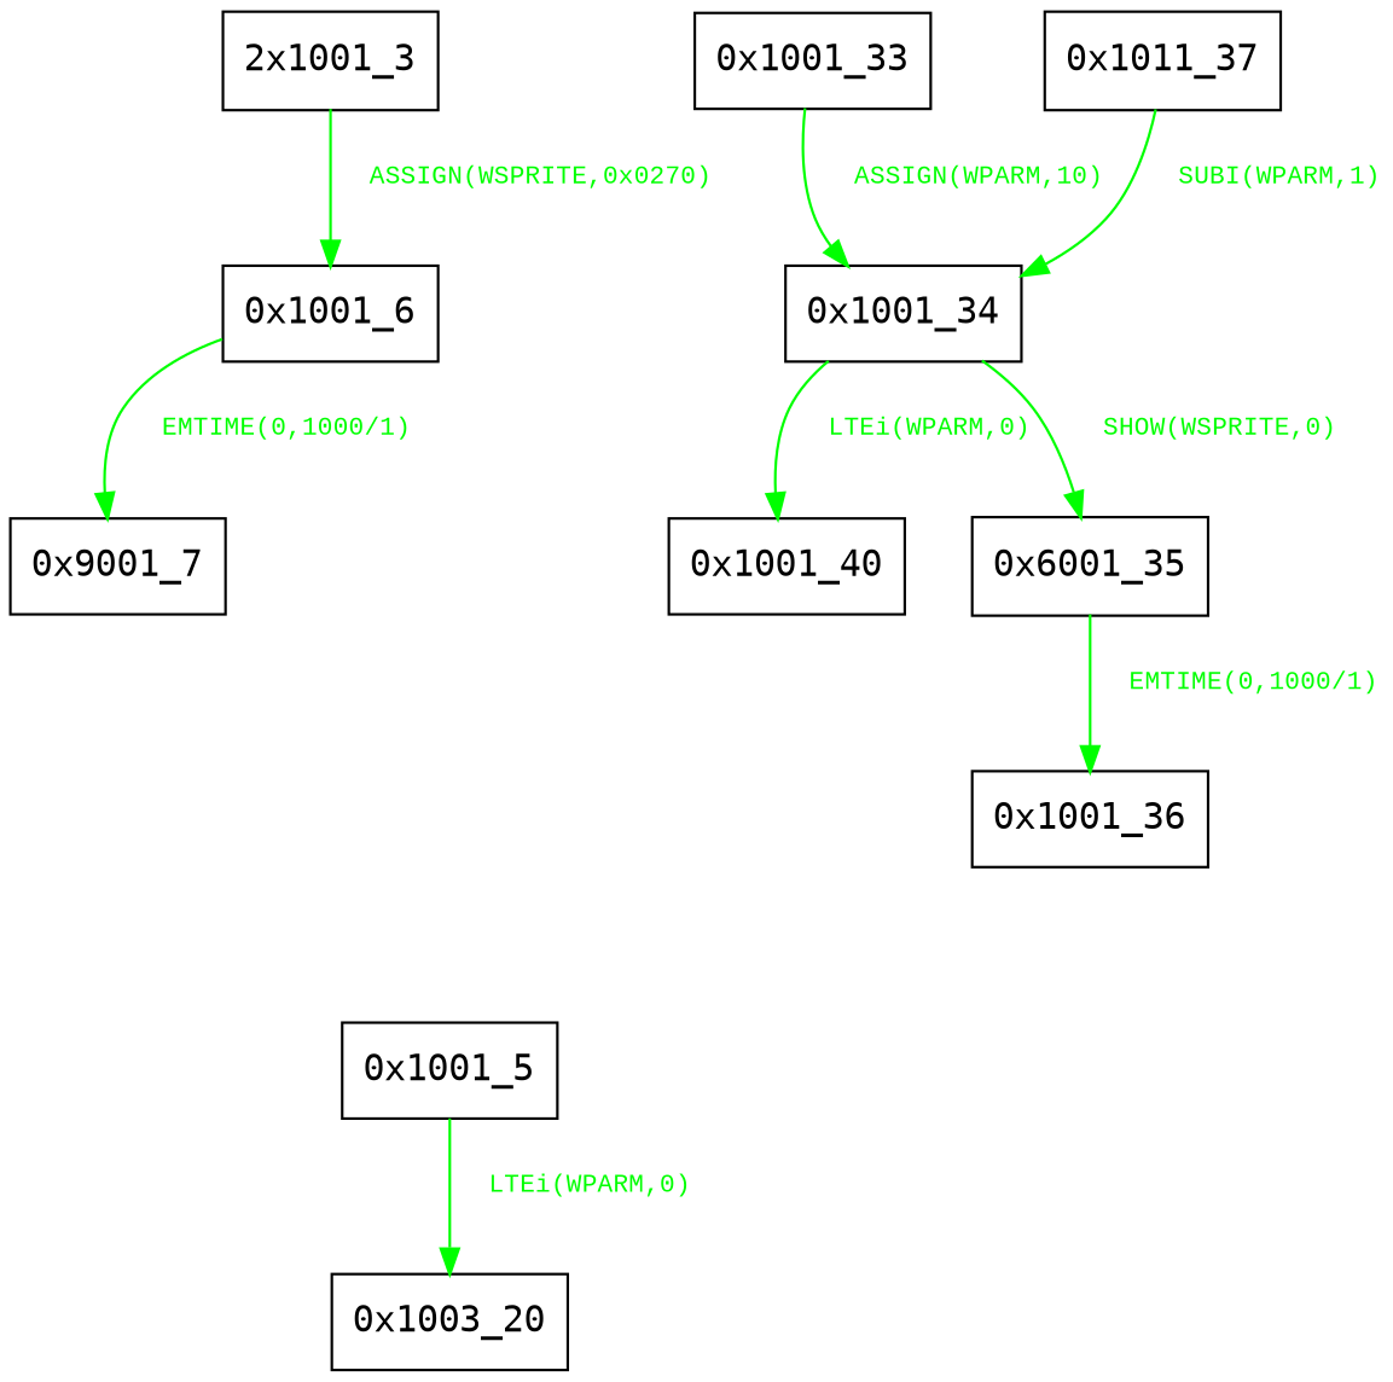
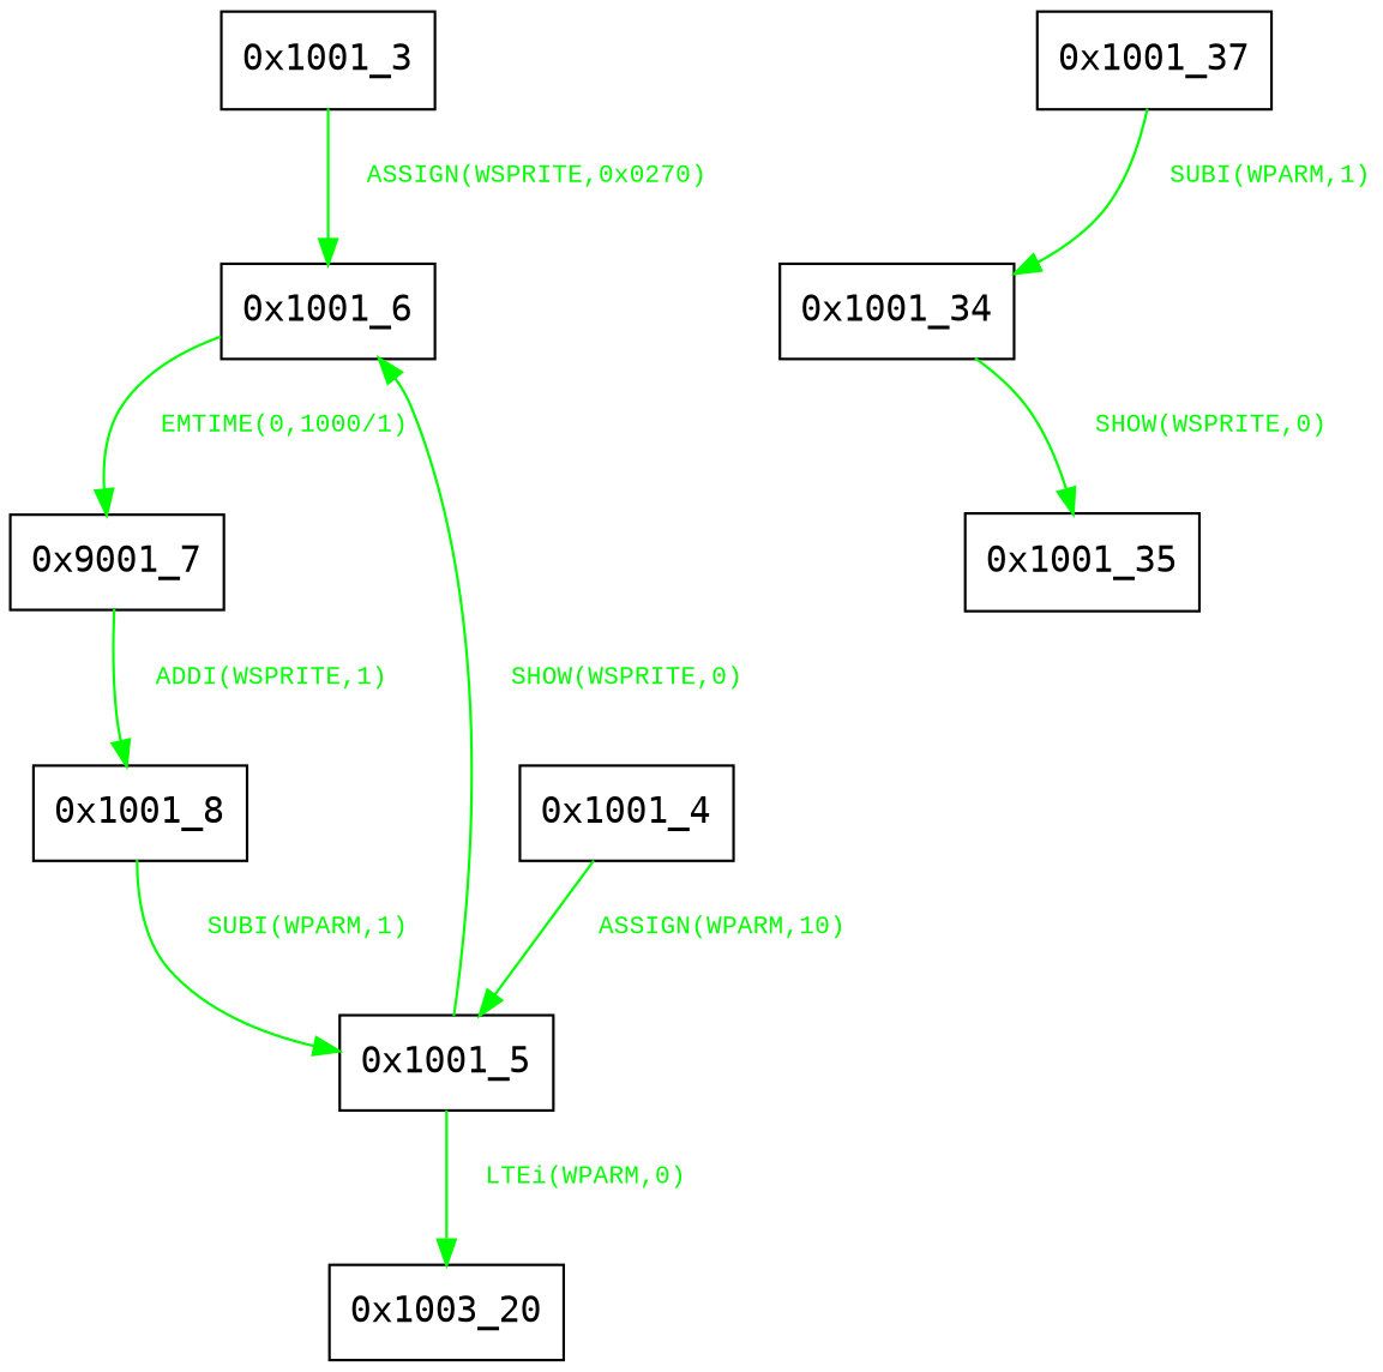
  digraph {
    fontname="DejaVu Sans Mono"
    node [fontname="DejaVu Sans Mono" shape=record]
    edge [color=green fontcolor=green fontname="DejaVu Sans Mono"]
-   "0x1001_3" [label="2x1001_3"]
+   "0x1001_3"
    "0x1001_6"
+   "0x1001_4"
    "0x1001_5"
    n5 [label="0x1003_20"]
    n6 [label="0x9001_7"]
-   "0x1001_33"
+   "0x1001_8"
    "0x1001_34"
-   "0x1001_40"
-   "0x1001_35" [label="0x6001_35"]
-   "0x1001_36"
-   "0x1001_37" [label="0x1011_37"]
+   "0x1001_35"
+   "0x1001_37"
    "0x1001_3" -> "0x1001_6" [label=< <font face="Courier New" point-size="10"> ASSIGN(WSPRITE,0x0270)<br/> </font>>]
    "0x1001_6" -> n6 [label=< <font face="Courier New" point-size="10"> EMTIME(0,1000/1)<br/> </font>>]
+   "0x1001_4" -> "0x1001_5" [label=< <font face="Courier New" point-size="10"> ASSIGN(WPARM,10)<br/> </font>>]
+   "0x1001_5" -> "0x1001_6" [label=< <font face="Courier New" point-size="10"> SHOW(WSPRITE,0)<br/> </font>>]
    "0x1001_5" -> n5 [label=< <font face="Courier New" point-size="10"> LTEi(WPARM,0)<br/> </font>>]
-   "0x1001_33" -> "0x1001_34" [label=< <font face="Courier New" point-size="10"> ASSIGN(WPARM,10)<br/> </font>>]
-   "0x1001_34" -> "0x1001_40" [label=< <font face="Courier New" point-size="10"> LTEi(WPARM,0)<br/> </font>>]
+   n6 -> "0x1001_8" [label=< <font face="Courier New" point-size="10"> ADDI(WSPRITE,1)<br/> </font>>]
+   "0x1001_8" -> "0x1001_5" [label=< <font face="Courier New" point-size="10"> SUBI(WPARM,1)<br/> </font>>]
    "0x1001_34" -> "0x1001_35" [label=< <font face="Courier New" point-size="10"> SHOW(WSPRITE,0)<br/> </font>>]
-   "0x1001_35" -> "0x1001_36" [label=< <font face="Courier New" point-size="10"> EMTIME(0,1000/1)<br/> </font>>]
    "0x1001_37" -> "0x1001_34" [label=< <font face="Courier New" point-size="10"> SUBI(WPARM,1)<br/> </font>>]
  }
